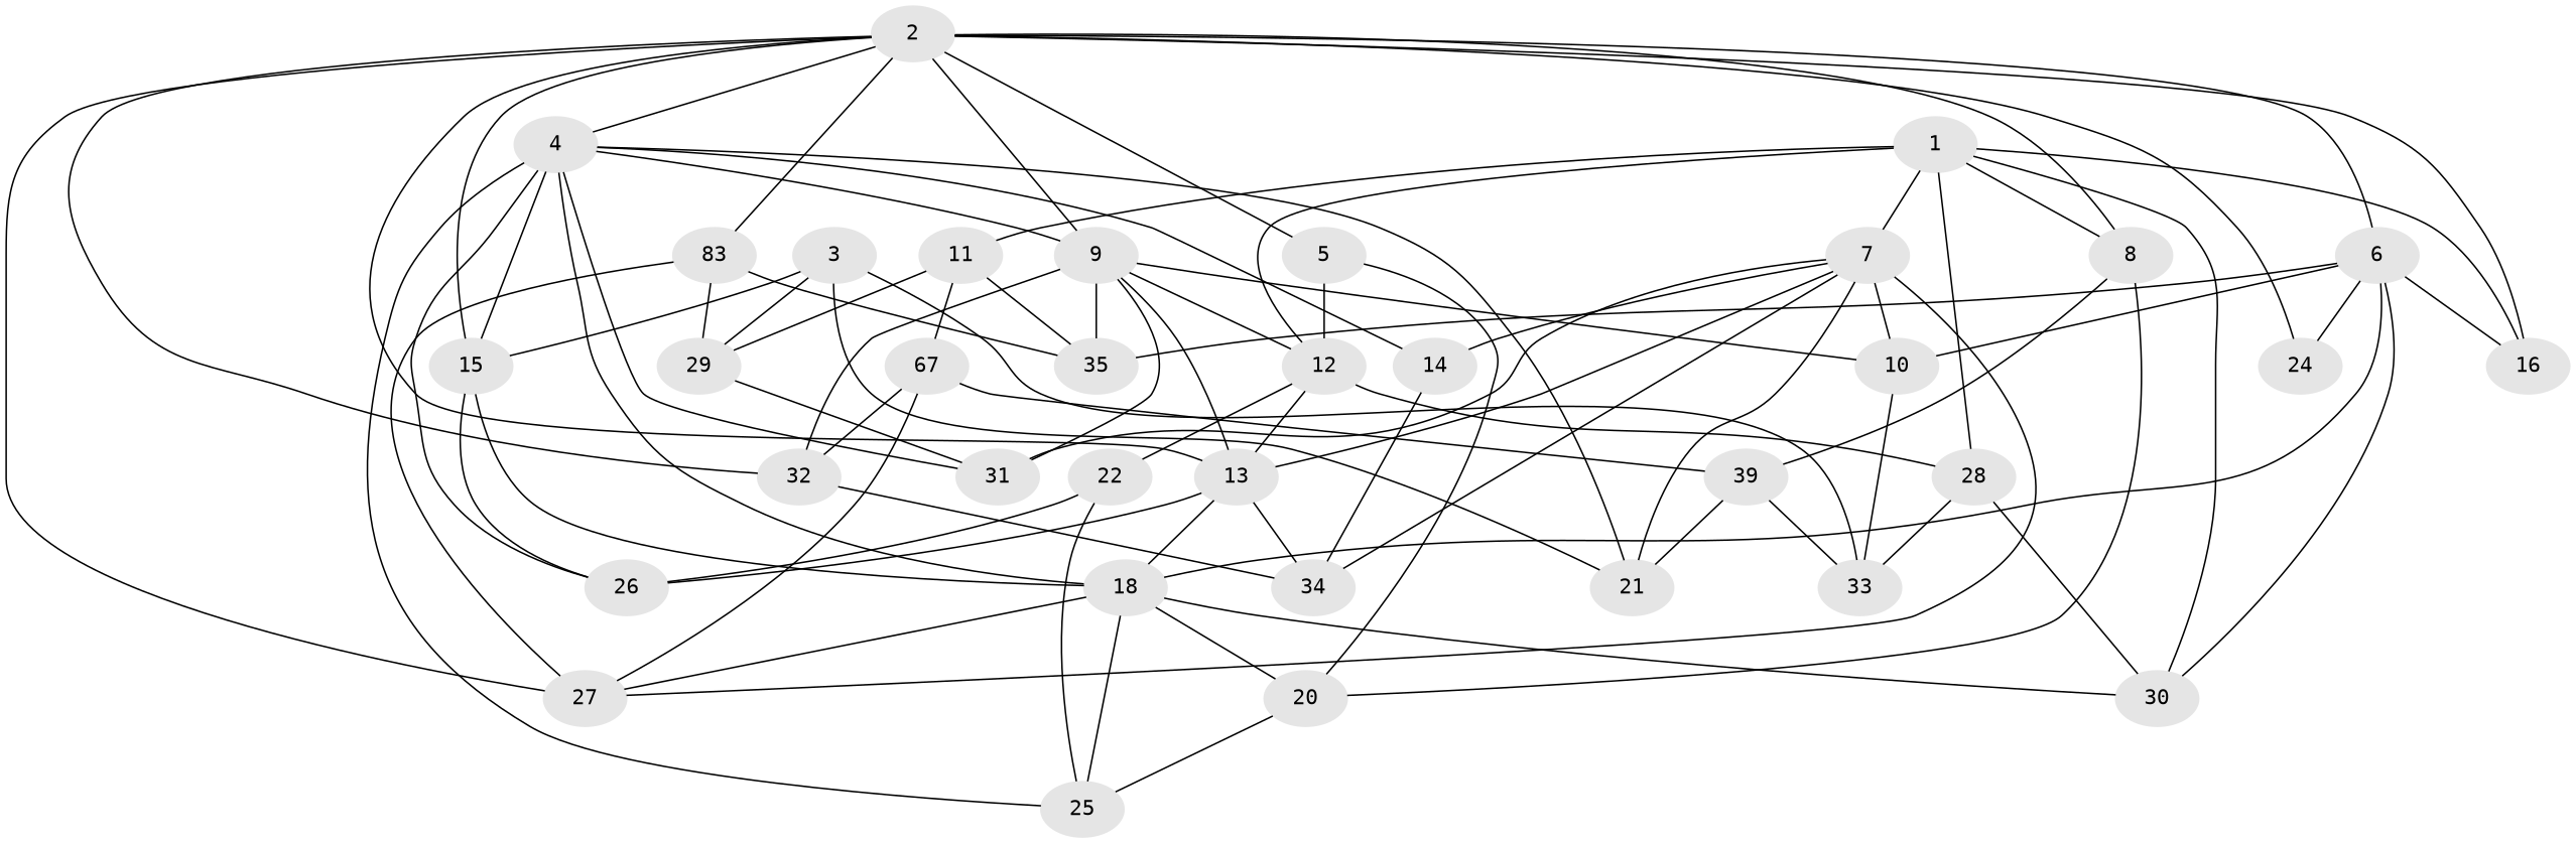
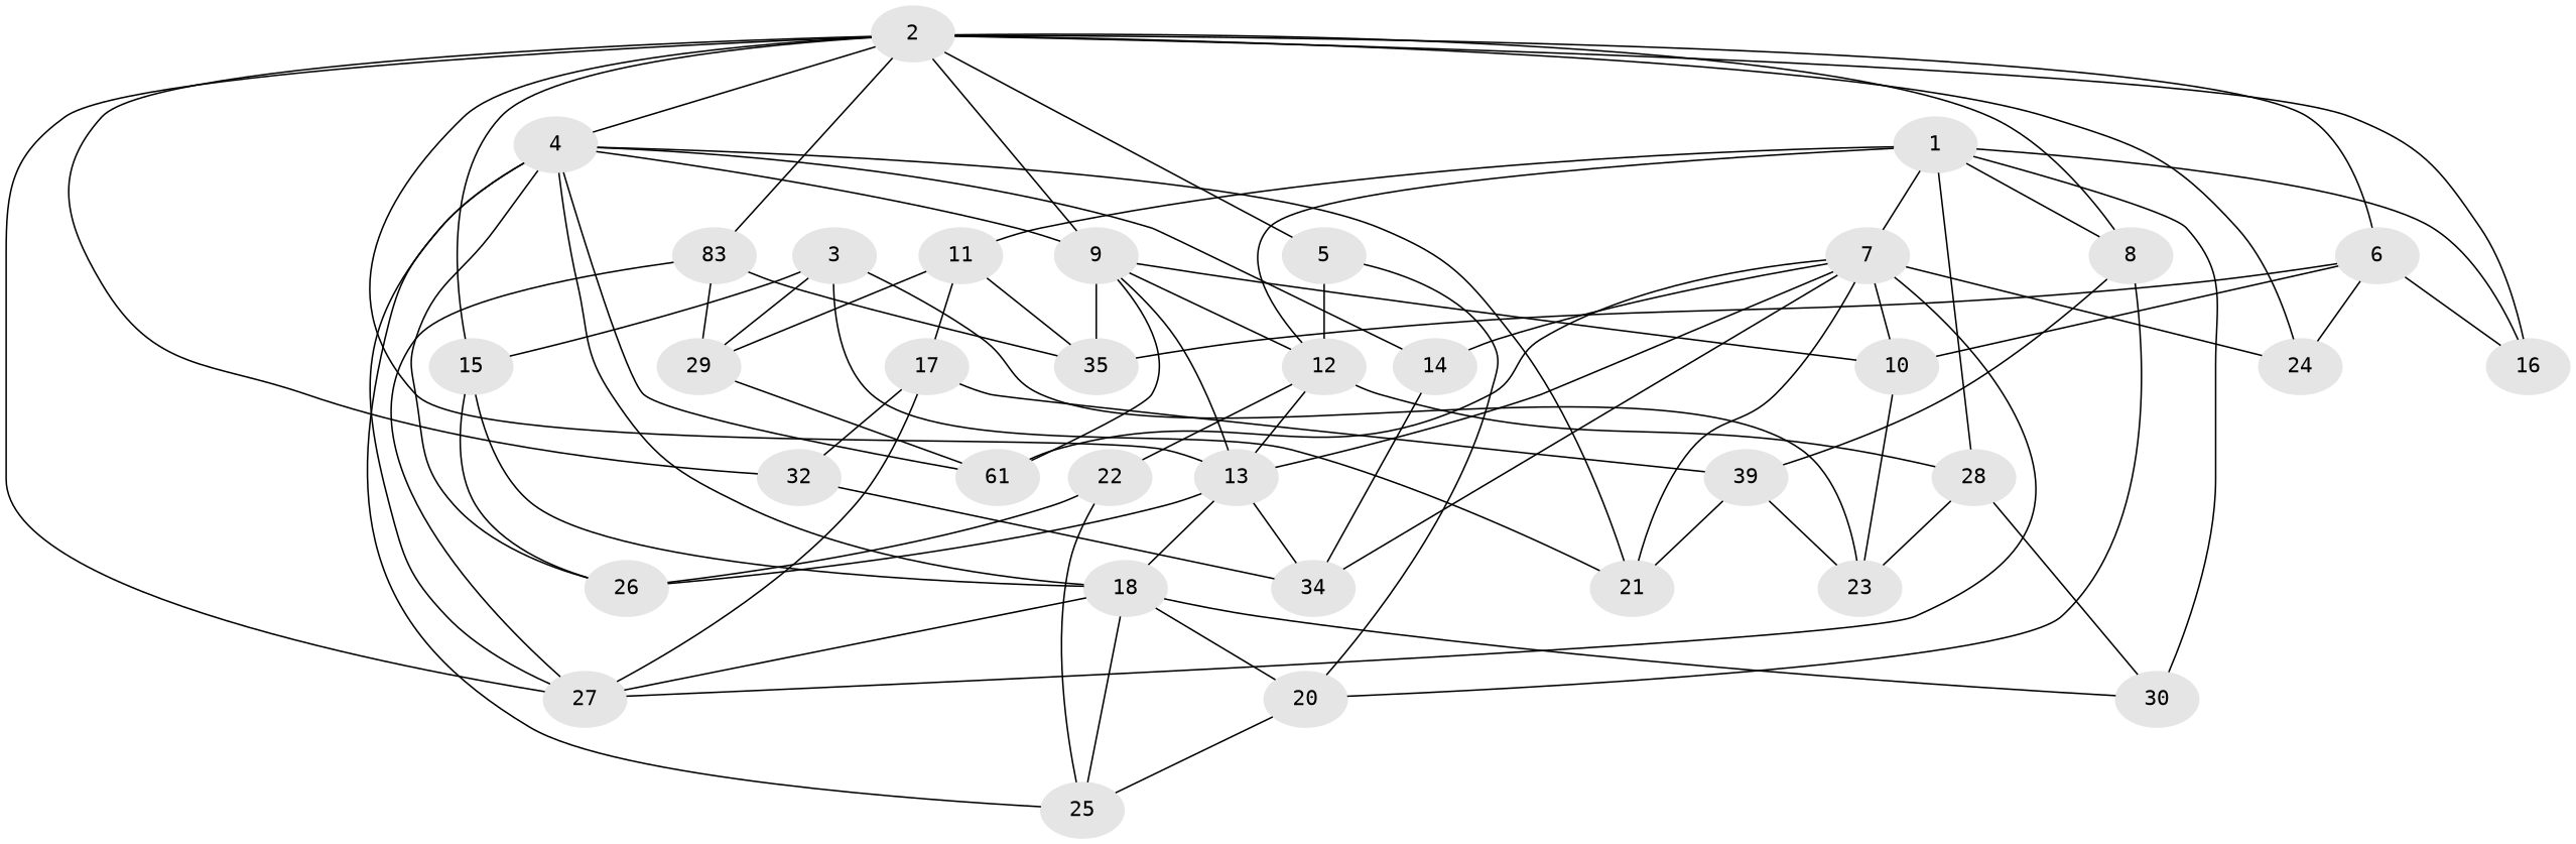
  graph {
    fontname="DejaVu Sans Mono"
    node [color=gray90 fontname="DejaVu Sans Mono" style=filled]
    edge [fontname="DejaVu Sans Mono" weight=1.0]
    1
    7
    8
    11
    12
    16
    28
    30
    13
    24
    27
    21
    14
-   31
+   31 [label=61]
    10
    34
    20
    n18 [label=39]
    29
    35
-   17 [label=67]
+   17
    22
-   33
+   33 [label=23]
    2
    4
    5
    6
    9
    15
    n30 [label=83]
    32
    18
    25
    26
    3
    1 -- 7 [weight=2.0]
    1 -- 8
    1 -- 11
    1 -- 12
    1 -- 16
    1 -- 28
    1 -- 30
    7 -- 13
+   7 -- 24
    7 -- 27
    7 -- 21
    7 -- 14
    7 -- 31
    7 -- 10
    7 -- 34
    8 -- 20
    8 -- n18
    11 -- 29
    11 -- 35
    11 -- 17
    12 -- 28
    12 -- 13
    12 -- 22 [weight=2.0]
    28 -- 30
    28 -- 33
    13 -- 34
    13 -- 18 [weight=2.0]
    13 -- 26
    14 -- 34
    10 -- 33
    20 -- 25
    n18 -- 21
    n18 -- 33
    29 -- 31
    17 -- 27
    17 -- n18
    17 -- 32
    22 -- 25
    22 -- 26
    2 -- 8
    2 -- 16
    2 -- 13
    2 -- 24
    2 -- 27
    2 -- 4
    2 -- 5
    2 -- 6
    2 -- 9
    2 -- 15
    2 -- n30
    2 -- 32
-   4 -- 15 [weight=2.0]
+   4 -- 27 [weight=2.0]
    4 -- 21
    4 -- 14
    4 -- 31
    4 -- 9
    4 -- 18 [weight=3.0]
    4 -- 25
    4 -- 26
    5 -- 12 [weight=4.0]
    5 -- 20
    6 -- 16 [weight=2.0]
-   6 -- 30
    6 -- 24
    6 -- 10
    6 -- 35
-   6 -- 18
    9 -- 12
    9 -- 13
    9 -- 31
    9 -- 10
    9 -- 35
-   9 -- 32
    15 -- 18
    15 -- 26
    n30 -- 27
    n30 -- 29
    n30 -- 35
    32 -- 34
    18 -- 30
    18 -- 27 [weight=2.0]
    18 -- 20
    18 -- 25
    3 -- 21
    3 -- 29
    3 -- 33
    3 -- 15
  }
